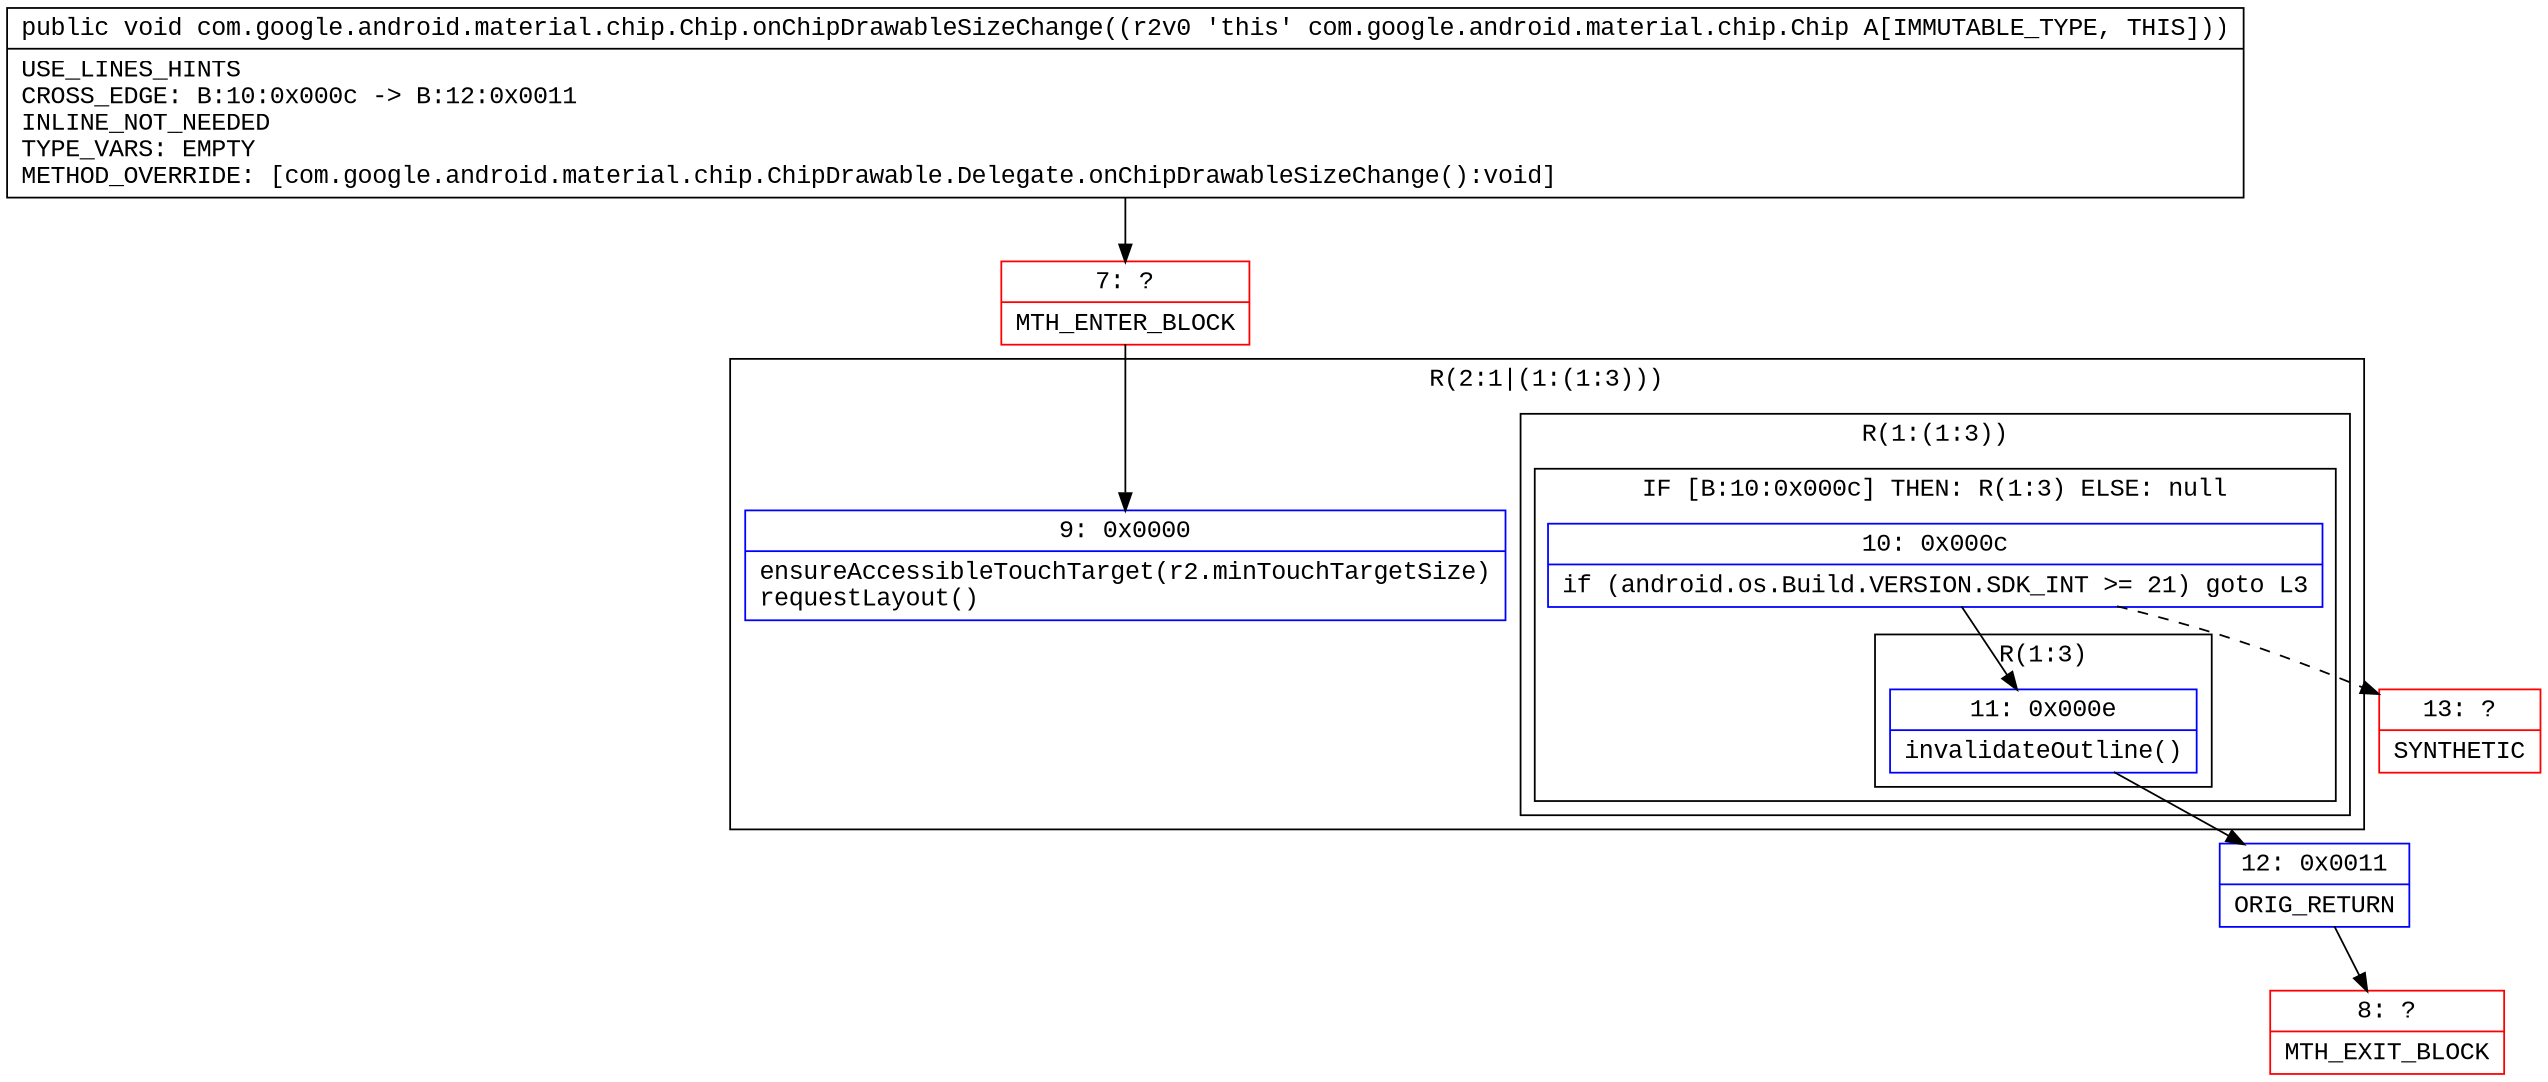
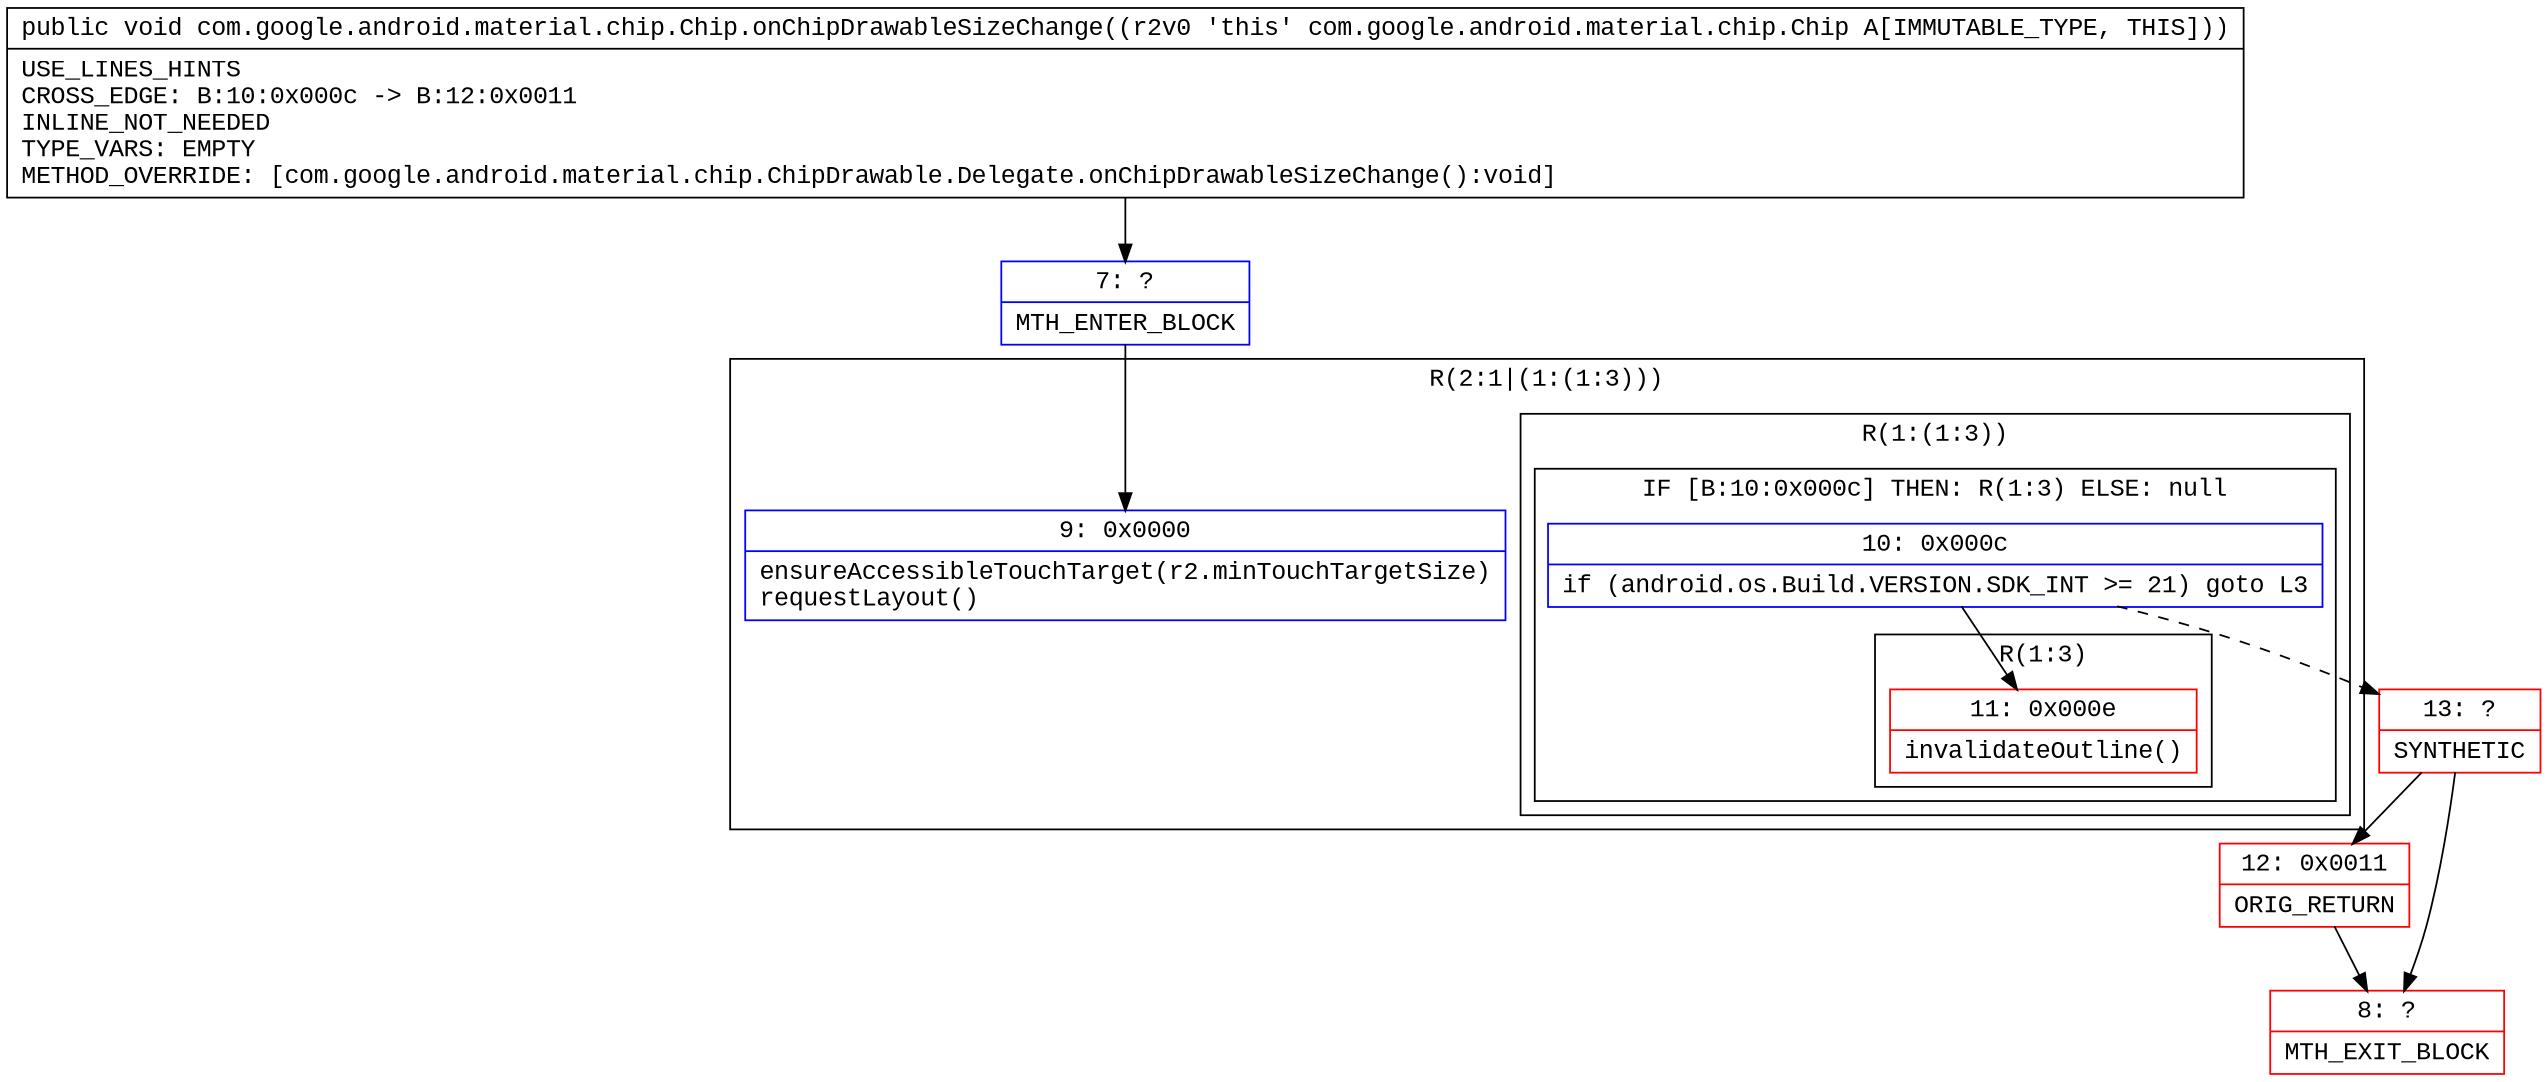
  digraph {
    fontname="Liberation Mono"
    node [color=red fontname="Liberation Mono" shape=record]
    edge [fontname="Liberation Mono"]
-   n1 [color=blue label="{11\:\ 0x000e|invalidateOutline()\l}"]
+   n1 [label="{11\:\ 0x000e|invalidateOutline()\l}"]
    n2 [color=blue label="{10\:\ 0x000c|if (android.os.Build.VERSION.SDK_INT \>= 21) goto L3\l}"]
    n3 [color=blue label="{9\:\ 0x0000|ensureAccessibleTouchTarget(r2.minTouchTargetSize)\lrequestLayout()\l}"]
-   n4 [color=blue label="{12\:\ 0x0011|ORIG_RETURN\l}"]
+   n4 [label="{12\:\ 0x0011|ORIG_RETURN\l}"]
    n5 [label="{13\:\ ?|SYNTHETIC\l}"]
    n6 [label="{8\:\ ?|MTH_EXIT_BLOCK\l}"]
-   n7 [label="{7\:\ ?|MTH_ENTER_BLOCK\l}"]
+   n7 [color=blue label="{7\:\ ?|MTH_ENTER_BLOCK\l}"]
    n8 [label="{public void com.google.android.material.chip.Chip.onChipDrawableSizeChange((r2v0 'this' com.google.android.material.chip.Chip A[IMMUTABLE_TYPE, THIS]))  | USE_LINES_HINTS\lCROSS_EDGE: B:10:0x000c \-\> B:12:0x0011\lINLINE_NOT_NEEDED\lTYPE_VARS: EMPTY\lMETHOD_OVERRIDE: [com.google.android.material.chip.ChipDrawable.Delegate.onChipDrawableSizeChange():void]\l}" color=""]
    subgraph cluster_1 {
      label="R(2:1|(1:(1:3)))"
      n3
      subgraph cluster_2 {
        label="R(1:(1:3))"
        subgraph cluster_3 {
          label="IF [B:10:0x000c] THEN: R(1:3) ELSE: null"
          n2
          subgraph cluster_4 {
            label="R(1:3)"
            n1
          }
        }
      }
    }
-   n1 -> n4
+   n5 -> n4
    n2 -> n1
    n2 -> n5 [style=dashed]
    n4 -> n6
+   n5 -> n6
    n7 -> n3
    n8 -> n7
  }
